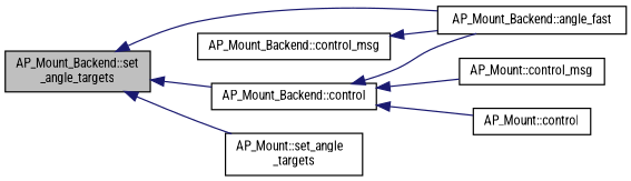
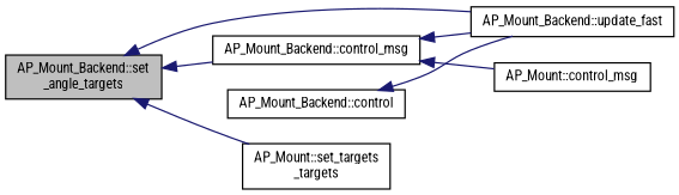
  digraph {
    fontname="Roboto Condensed"
    rankdir=LR
    node [color=black fillcolor=white fontname="Roboto Condensed" fontsize=10 shape=record style=filled]
    edge [color=midnightblue dir=back fontname="Roboto Condensed" fontsize=10 labelfontname=Helvetica labelfontsize=10 style=solid]
    n1 [fillcolor=grey75 fontcolor=black height=0.2 label="AP_Mount_Backend::set\l_angle_targets" width=0.4]
    n2 [height=0.2 label="AP_Mount_Backend::control" width=0.4]
-   n3 [height=0.2 label="AP_Mount_Backend::angle_fast" width=0.4]
-   n4 [height=0.2 label="AP_Mount::set_angle\l_targets" width=0.4]
-   n5 [height=0.2 label="AP_Mount::control" width=0.4]
+   n3 [height=0.2 label="AP_Mount_Backend::update_fast" width=0.4]
+   n4 [height=0.2 label="AP_Mount::set_targets\l_targets" width=0.4]
    n6 [height=0.2 label="AP_Mount_Backend::control_msg" width=0.4]
    n7 [height=0.2 label="AP_Mount::control_msg" width=0.4]
-   n1 -> n2
+   n1 -> n6
    n1 -> n3
    n1 -> n4
    n2 -> n3
-   n2 -> n5
    n6 -> n3
-   n2 -> n7
+   n6 -> n7
  }
